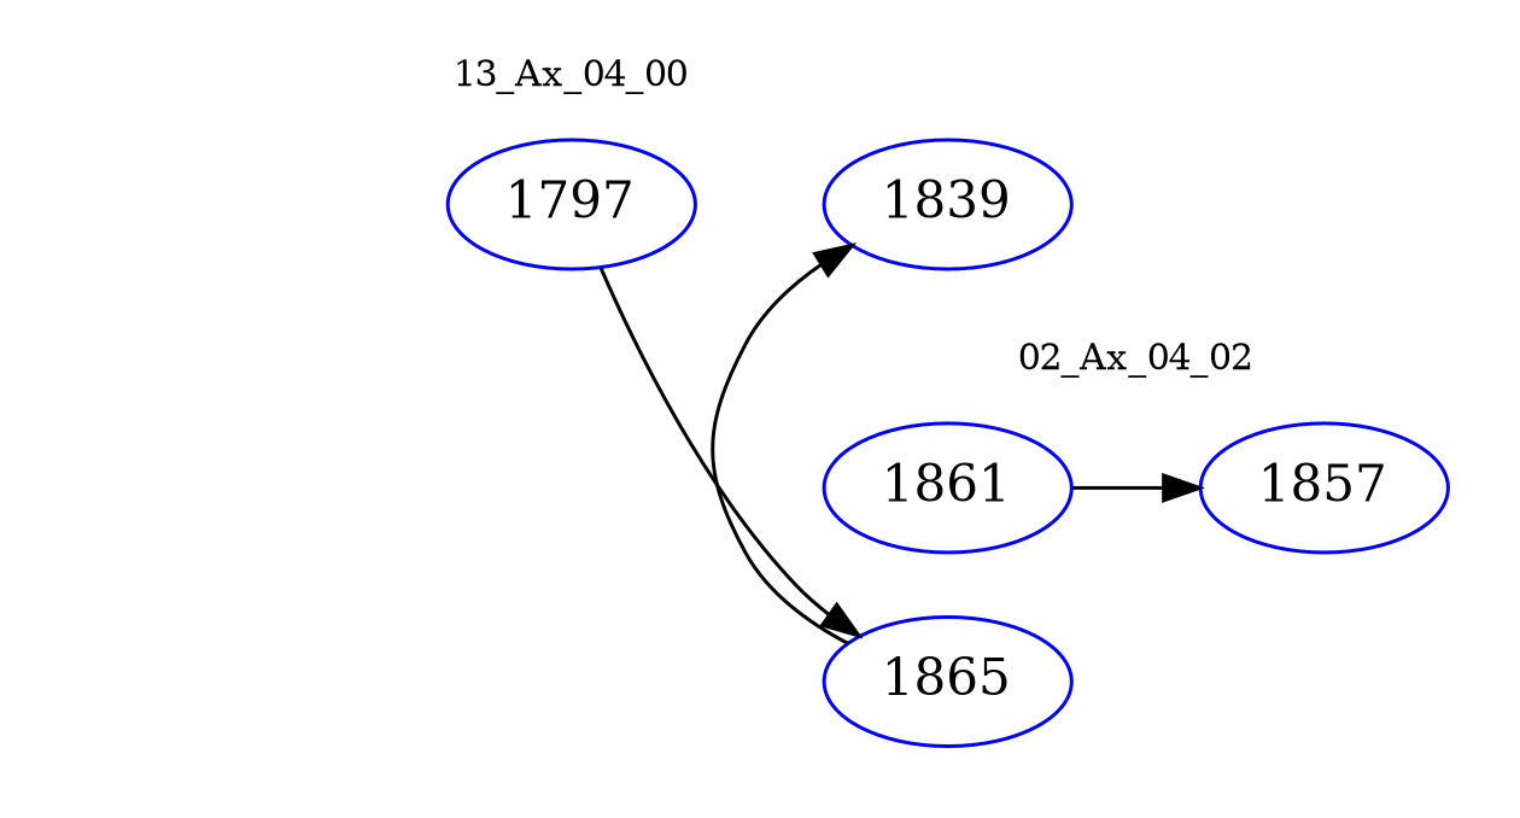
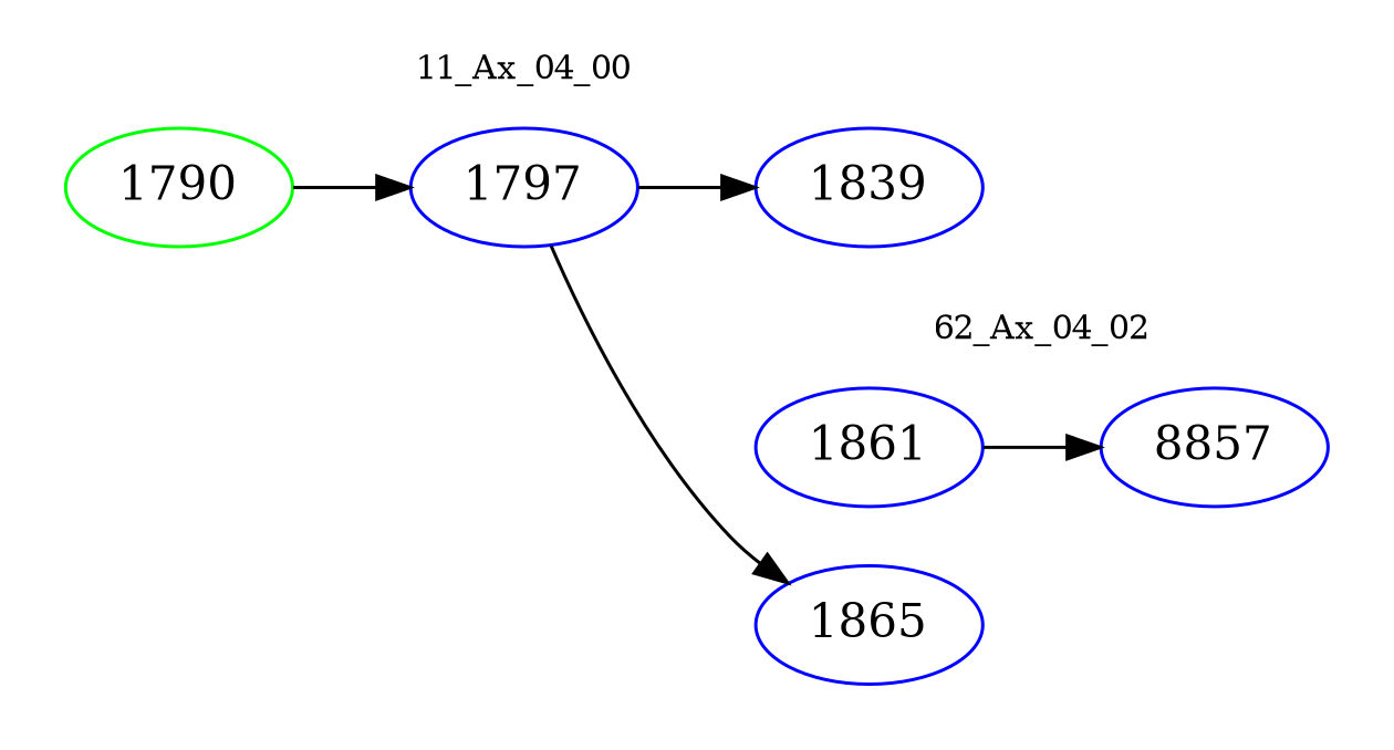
  digraph {
    rankdir=LR
    node [color=blue]
    edge [color=black]
    n1 [label=1861]
-   n2 [label=1857]
+   n2 [label=8857]
    n3 [label=1865]
+   n4 [color=green label=1790]
    n5 [label=1797]
    n6 [label=1839]
    subgraph cluster_1 {
      color=white
      fontsize=10
-     label="02_Ax_04_02"
+     label="62_Ax_04_02"
      n1
      n2
      n3
    }
    subgraph cluster_2 {
      color=white
      fontsize=10
-     label="13_Ax_04_00"
+     label="11_Ax_04_00"
+     n4
      n5
      n6
    }
    n1 -> n2
+   n4 -> n5
    n5 -> n3
-   n3 -> n6
+   n5 -> n6
  }
